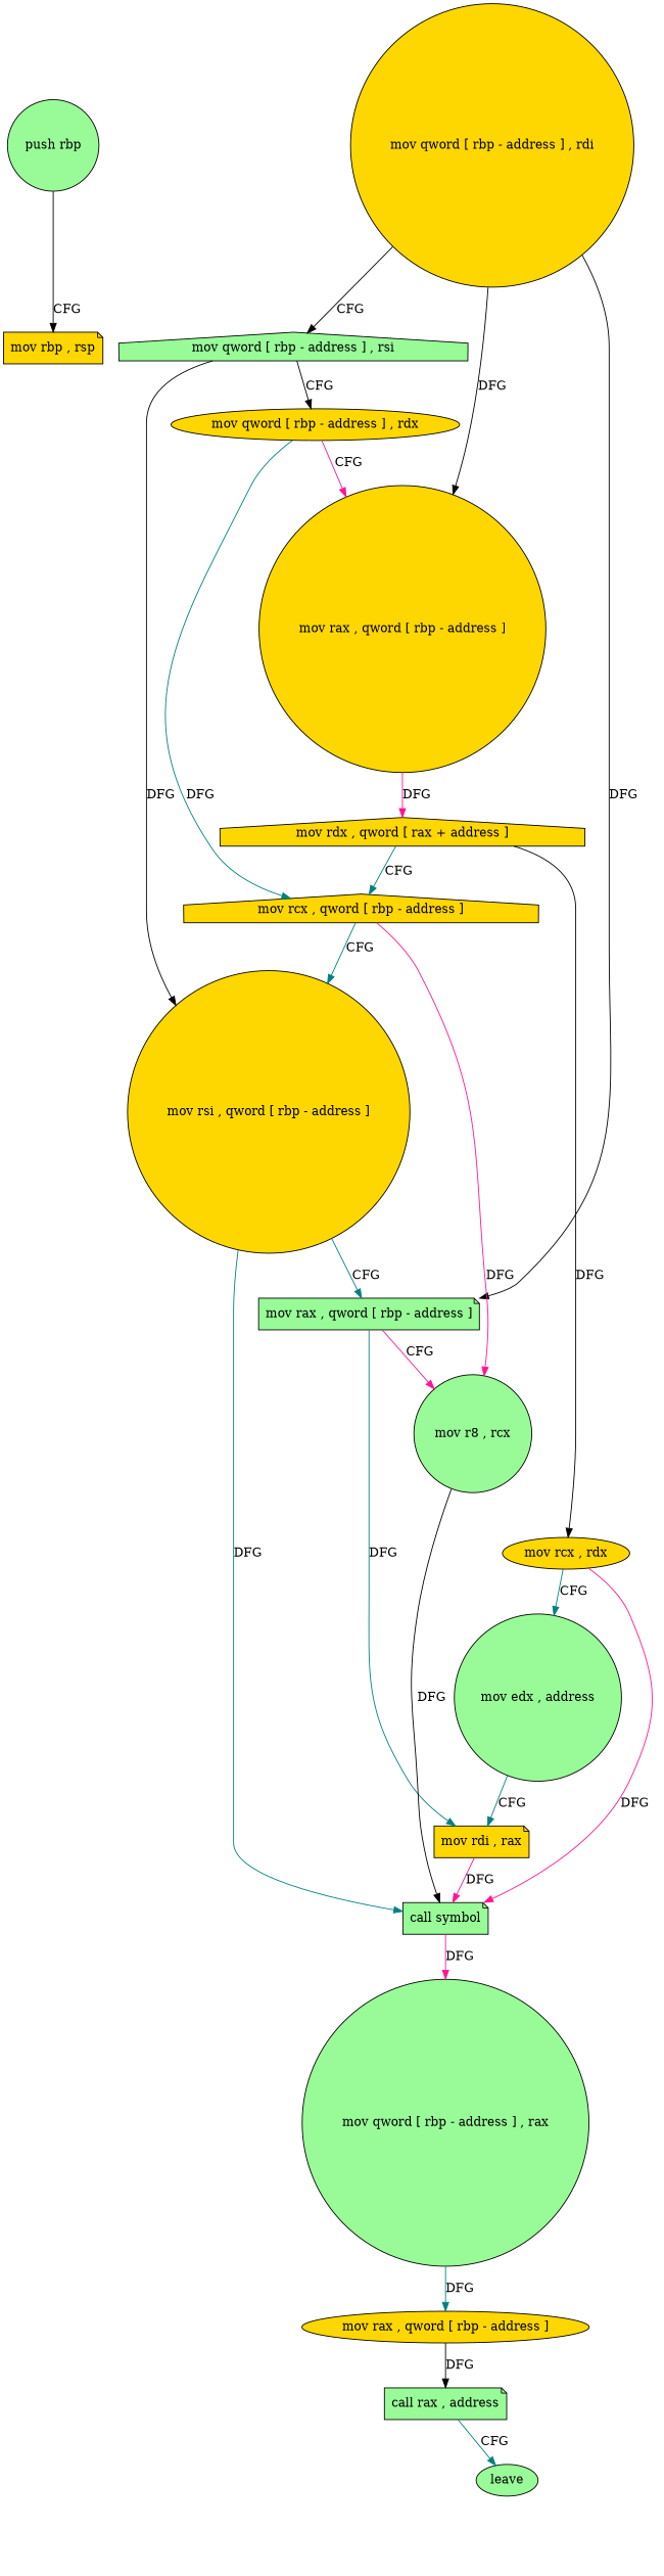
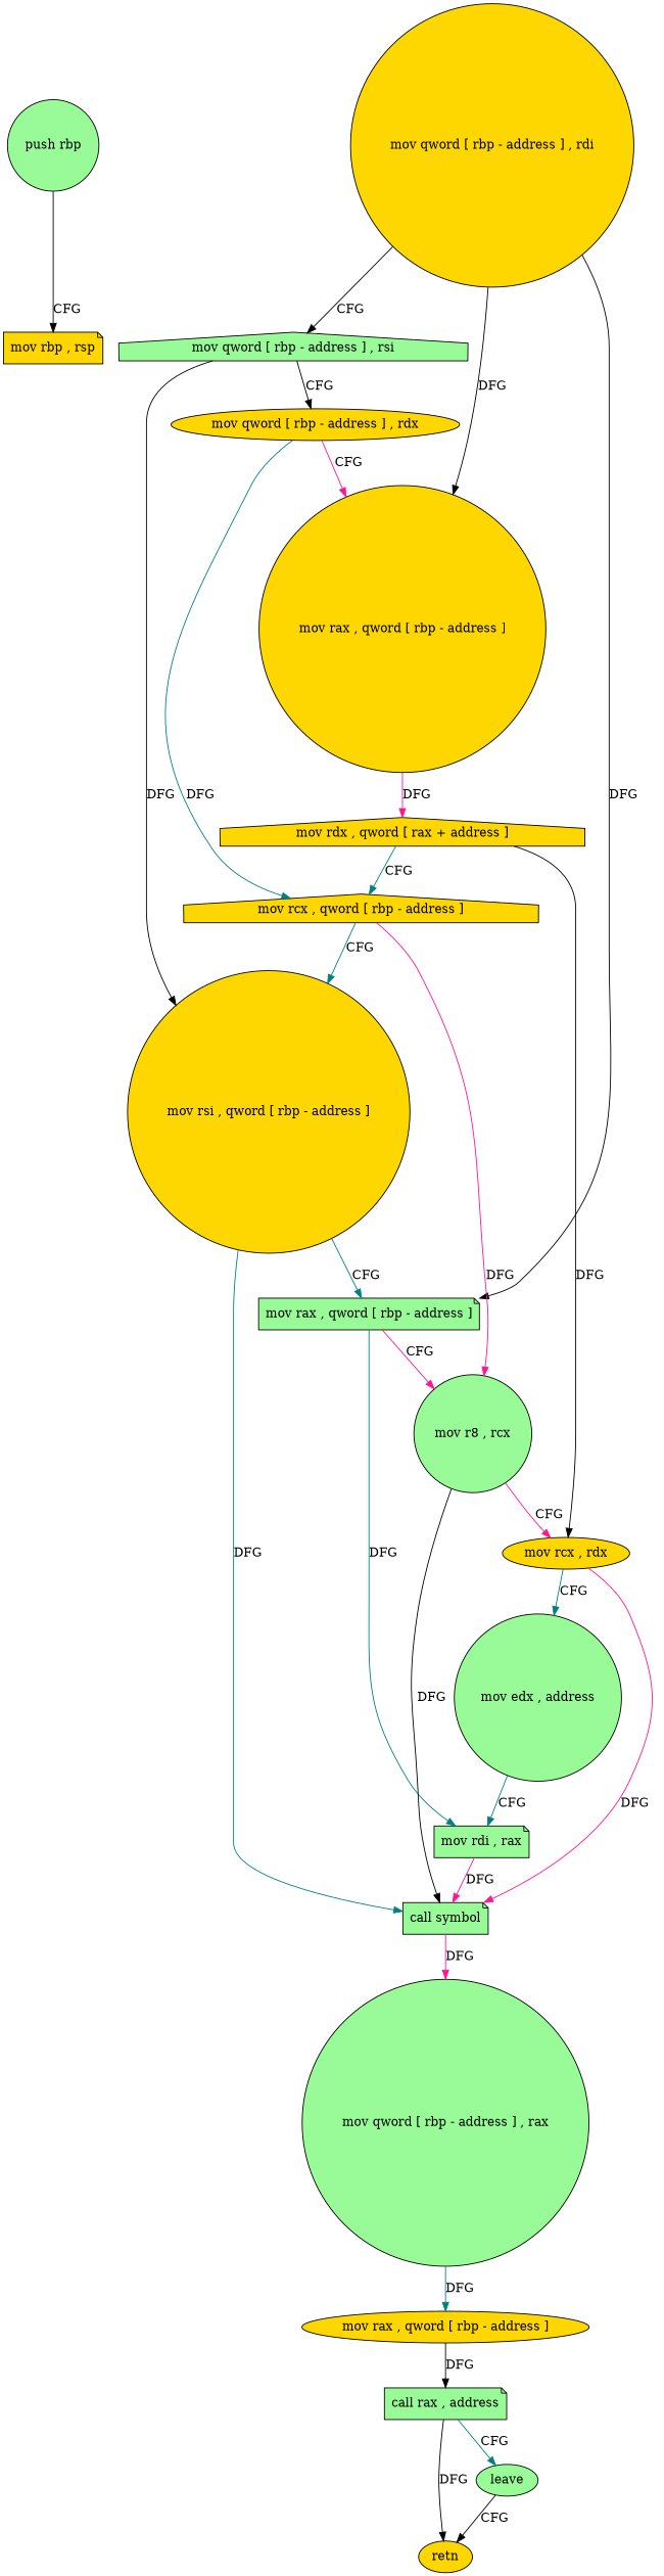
  digraph {
    node [fillcolor=palegreen shape=circle style=filled]
    edge [color=black]
    n1 [label="push rbp"]
    n2 [fillcolor=gold label="mov rbp , rsp" shape=note]
    n3 [fillcolor=gold label="mov qword [ rbp - address ] , rdi"]
    n4 [label="mov qword [ rbp - address ] , rsi" shape=house]
    n5 [fillcolor=gold label="mov rax , qword [ rbp - address ]"]
    n6 [label="mov rax , qword [ rbp - address ]" shape=note]
    n7 [fillcolor=gold label="mov qword [ rbp - address ] , rdx" shape=ellipse]
    n8 [fillcolor=gold label="mov rsi , qword [ rbp - address ]"]
    n9 [fillcolor=gold label="mov rdx , qword [ rax + address ]" shape=house]
    n10 [label="mov r8 , rcx"]
-   n11 [fillcolor=gold label="mov rdi , rax" shape=note]
+   n11 [label="mov rdi , rax" shape=note]
    n12 [fillcolor=gold label="mov rcx , qword [ rbp - address ]" shape=house]
    n13 [label="call symbol" shape=note]
    n14 [fillcolor=gold label="mov rcx , rdx" shape=ellipse]
    n15 [label="mov edx , address"]
    n16 [label="mov qword [ rbp - address ] , rax"]
    n17 [fillcolor=gold label="mov rax , qword [ rbp - address ]" shape=ellipse]
    n18 [label="call rax , address" shape=note]
    n19 [label=leave shape=ellipse]
+   n20 [fillcolor=gold label=retn shape=ellipse]
    n1 -> n2 [label=CFG]
    n3 -> n4 [label=CFG]
    n3 -> n5 [label=DFG]
    n3 -> n6 [label=DFG]
    n4 -> n7 [label=CFG]
    n4 -> n8 [label=DFG]
    n5 -> n9 [color=deeppink label=DFG]
    n6 -> n10 [color=deeppink label=CFG]
    n6 -> n11 [color=teal label=DFG]
    n7 -> n5 [color=deeppink label=CFG]
    n7 -> n12 [color=teal label=DFG]
    n8 -> n6 [color=teal label=CFG]
    n8 -> n13 [color=teal label=DFG]
    n9 -> n12 [color=teal label=CFG]
    n9 -> n14 [label=DFG]
    n10 -> n13 [label=DFG]
+   n10 -> n14 [color=deeppink label=CFG]
    n11 -> n13 [color=deeppink label=DFG]
    n12 -> n8 [color=teal label=CFG]
    n12 -> n10 [color=deeppink label=DFG]
    n13 -> n16 [color=deeppink label=DFG]
    n14 -> n13 [color=deeppink label=DFG]
    n14 -> n15 [color=teal label=CFG]
    n15 -> n11 [color=teal label=CFG]
    n16 -> n17 [color=teal label=DFG]
    n17 -> n18 [label=DFG]
    n18 -> n19 [color=teal label=CFG]
+   n18 -> n20 [label=DFG]
+   n19 -> n20 [label=CFG]
  }
